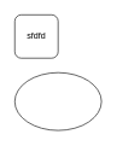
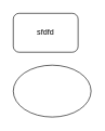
  <mxCell id="0" />
  <mxCell id="1" parent="0" />
- <mxCell id="2" value="sfdfd" style="rounded=1;whiteSpace=wrap;html=1;" vertex="1" parent="1"><mxGeometry x="20" y="20" width="60" height="60" as="geometry" /></mxCell>
+ <mxCell id="2" value="sfdfd" style="rounded=1;whiteSpace=wrap;html=1;" vertex="1" parent="1"><mxGeometry x="20" y="20" width="100" height="60" as="geometry" /></mxCell>
  <mxCell id="3" value="" style="ellipse;whiteSpace=wrap;html=1;" vertex="1" parent="1"><mxGeometry x="20" y="100" width="120" height="80" as="geometry" /></mxCell>
